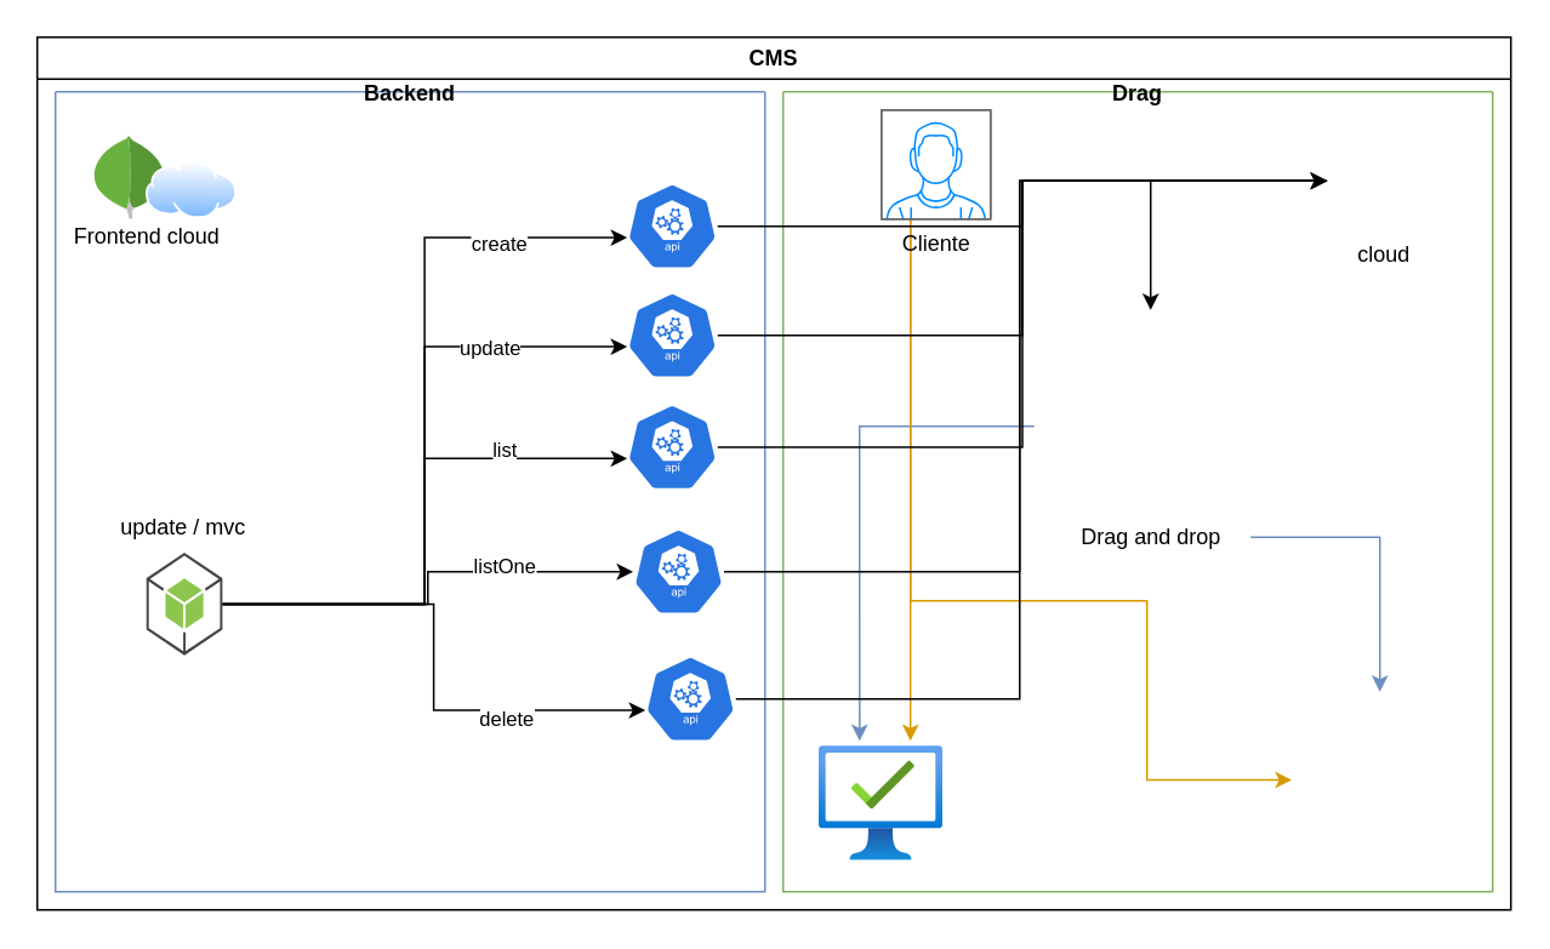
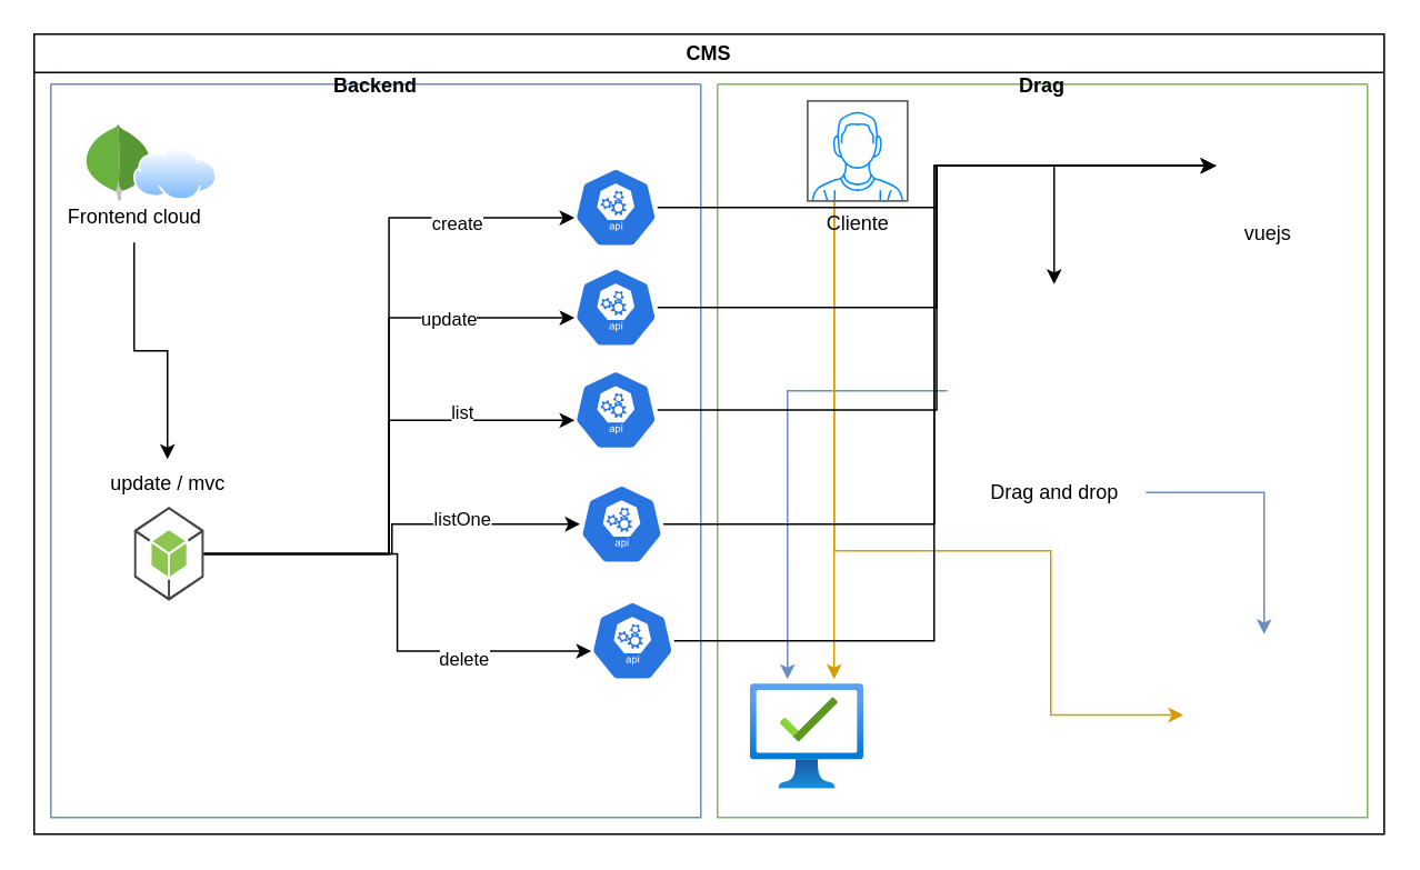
  <mxCell id="0" />
  <mxCell id="1" parent="0" />
  <mxCell id="2" value="Backend" style="swimlane;startSize=0;fillColor=#dae8fc;strokeColor=#6c8ebf;" vertex="1" parent="1"><mxGeometry x="30" y="50" width="390" height="440" as="geometry"><mxRectangle x="70" y="140" width="50" height="40" as="alternateBounds" /></mxGeometry></mxCell>
  <mxCell id="3" value="" style="dashed=0;outlineConnect=0;html=1;align=center;labelPosition=center;verticalLabelPosition=bottom;verticalAlign=top;shape=mxgraph.weblogos.mongodb" vertex="1" parent="2"><mxGeometry x="20" y="23.8" width="41.2" height="46.2" as="geometry" /></mxCell>
  <mxCell id="4" value="" style="aspect=fixed;perimeter=ellipsePerimeter;html=1;align=center;shadow=0;dashed=0;spacingTop=3;image;image=img/lib/active_directory/internet_cloud.svg;" vertex="1" parent="2"><mxGeometry x="50" y="38.5" width="50" height="31.5" as="geometry" /></mxCell>
  <mxCell id="5" style="edgeStyle=orthogonalEdgeStyle;rounded=0;orthogonalLoop=1;jettySize=auto;html=1;entryX=0.005;entryY=0.63;entryDx=0;entryDy=0;entryPerimeter=0;exitX=1;exitY=0.5;exitDx=0;exitDy=0;exitPerimeter=0;" edge="1" parent="2" source="15" target="16"><mxGeometry relative="1" as="geometry" /></mxCell>
  <mxCell id="6" value="create" style="edgeLabel;html=1;align=center;verticalAlign=middle;resizable=0;points=[];" vertex="1" connectable="0" parent="5"><mxGeometry x="0.664" y="-3" relative="1" as="geometry"><mxPoint as="offset" /></mxGeometry></mxCell>
  <mxCell id="7" style="edgeStyle=orthogonalEdgeStyle;rounded=0;orthogonalLoop=1;jettySize=auto;html=1;entryX=0.005;entryY=0.63;entryDx=0;entryDy=0;entryPerimeter=0;" edge="1" parent="2" source="15" target="17"><mxGeometry relative="1" as="geometry" /></mxCell>
  <mxCell id="8" value="update" style="edgeLabel;html=1;align=center;verticalAlign=middle;resizable=0;points=[];" vertex="1" connectable="0" parent="7"><mxGeometry x="0.581" relative="1" as="geometry"><mxPoint as="offset" /></mxGeometry></mxCell>
  <mxCell id="9" style="edgeStyle=orthogonalEdgeStyle;rounded=0;orthogonalLoop=1;jettySize=auto;html=1;entryX=0.005;entryY=0.63;entryDx=0;entryDy=0;entryPerimeter=0;" edge="1" parent="2" source="15" target="18"><mxGeometry relative="1" as="geometry" /></mxCell>
  <mxCell id="10" value="list" style="edgeLabel;html=1;align=center;verticalAlign=middle;resizable=0;points=[];" vertex="1" connectable="0" parent="9"><mxGeometry x="0.555" y="5" relative="1" as="geometry"><mxPoint as="offset" /></mxGeometry></mxCell>
  <mxCell id="11" style="edgeStyle=orthogonalEdgeStyle;rounded=0;orthogonalLoop=1;jettySize=auto;html=1;" edge="1" parent="2" source="15" target="19"><mxGeometry relative="1" as="geometry" /></mxCell>
  <mxCell id="12" value="listOne" style="edgeLabel;html=1;align=center;verticalAlign=middle;resizable=0;points=[];" vertex="1" connectable="0" parent="11"><mxGeometry x="0.421" y="4" relative="1" as="geometry"><mxPoint as="offset" /></mxGeometry></mxCell>
  <mxCell id="13" style="edgeStyle=orthogonalEdgeStyle;rounded=0;orthogonalLoop=1;jettySize=auto;html=1;entryX=0.005;entryY=0.63;entryDx=0;entryDy=0;entryPerimeter=0;" edge="1" parent="2" source="15" target="20"><mxGeometry relative="1" as="geometry" /></mxCell>
  <mxCell id="14" value="delete" style="edgeLabel;html=1;align=center;verticalAlign=middle;resizable=0;points=[];" vertex="1" connectable="0" parent="13"><mxGeometry x="0.469" y="-4" relative="1" as="geometry"><mxPoint as="offset" /></mxGeometry></mxCell>
  <mxCell id="15" value="" style="outlineConnect=0;dashed=0;verticalLabelPosition=bottom;verticalAlign=top;align=center;html=1;shape=mxgraph.aws3.android;fillColor=#8CC64F;gradientColor=none;" vertex="1" parent="2"><mxGeometry x="50" y="253.5" width="41.75" height="56.5" as="geometry" /></mxCell>
  <mxCell id="16" value="" style="sketch=0;html=1;dashed=0;whitespace=wrap;fillColor=#2875E2;strokeColor=#ffffff;points=[[0.005,0.63,0],[0.1,0.2,0],[0.9,0.2,0],[0.5,0,0],[0.995,0.63,0],[0.72,0.99,0],[0.5,1,0],[0.28,0.99,0]];verticalLabelPosition=bottom;align=center;verticalAlign=top;shape=mxgraph.kubernetes.icon;prIcon=api" vertex="1" parent="2"><mxGeometry x="314" y="50" width="50" height="48" as="geometry" /></mxCell>
  <mxCell id="17" value="" style="sketch=0;html=1;dashed=0;whitespace=wrap;fillColor=#2875E2;strokeColor=#ffffff;points=[[0.005,0.63,0],[0.1,0.2,0],[0.9,0.2,0],[0.5,0,0],[0.995,0.63,0],[0.72,0.99,0],[0.5,1,0],[0.28,0.99,0]];verticalLabelPosition=bottom;align=center;verticalAlign=top;shape=mxgraph.kubernetes.icon;prIcon=api" vertex="1" parent="2"><mxGeometry x="314" y="110" width="50" height="48" as="geometry" /></mxCell>
  <mxCell id="18" value="" style="sketch=0;html=1;dashed=0;whitespace=wrap;fillColor=#2875E2;strokeColor=#ffffff;points=[[0.005,0.63,0],[0.1,0.2,0],[0.9,0.2,0],[0.5,0,0],[0.995,0.63,0],[0.72,0.99,0],[0.5,1,0],[0.28,0.99,0]];verticalLabelPosition=bottom;align=center;verticalAlign=top;shape=mxgraph.kubernetes.icon;prIcon=api" vertex="1" parent="2"><mxGeometry x="314" y="171.5" width="50" height="48" as="geometry" /></mxCell>
  <mxCell id="19" value="" style="sketch=0;html=1;dashed=0;whitespace=wrap;fillColor=#2875E2;strokeColor=#ffffff;points=[[0.005,0.63,0],[0.1,0.2,0],[0.9,0.2,0],[0.5,0,0],[0.995,0.63,0],[0.72,0.99,0],[0.5,1,0],[0.28,0.99,0]];verticalLabelPosition=bottom;align=center;verticalAlign=top;shape=mxgraph.kubernetes.icon;prIcon=api" vertex="1" parent="2"><mxGeometry x="317.5" y="240" width="50" height="48" as="geometry" /></mxCell>
  <mxCell id="20" value="" style="sketch=0;html=1;dashed=0;whitespace=wrap;fillColor=#2875E2;strokeColor=#ffffff;points=[[0.005,0.63,0],[0.1,0.2,0],[0.9,0.2,0],[0.5,0,0],[0.995,0.63,0],[0.72,0.99,0],[0.5,1,0],[0.28,0.99,0]];verticalLabelPosition=bottom;align=center;verticalAlign=top;shape=mxgraph.kubernetes.icon;prIcon=api" vertex="1" parent="2"><mxGeometry x="324" y="310" width="50" height="48" as="geometry" /></mxCell>
  <mxCell id="21" value="Drag" style="swimlane;startSize=0;fillColor=#d5e8d4;strokeColor=#82b366;" vertex="1" parent="1"><mxGeometry x="430" y="50" width="390" height="440" as="geometry" /></mxCell>
  <mxCell id="22" style="edgeStyle=orthogonalEdgeStyle;rounded=0;orthogonalLoop=1;jettySize=auto;html=1;" edge="1" parent="21" source="23" target="27"><mxGeometry relative="1" as="geometry" /></mxCell>
  <mxCell id="23" value="" style="shape=image;html=1;verticalAlign=top;verticalLabelPosition=bottom;labelBackgroundColor=#ffffff;imageAspect=0;aspect=fixed;image=https://cdn1.iconfinder.com/data/icons/unicons-line-vol-6/24/vuejs-128.png" vertex="1" parent="21"><mxGeometry x="299" y="20" width="58" height="58" as="geometry" /></mxCell>
  <mxCell id="24" value="" style="shape=image;html=1;verticalAlign=top;verticalLabelPosition=bottom;labelBackgroundColor=#ffffff;imageAspect=0;aspect=fixed;image=https://cdn3.iconfinder.com/data/icons/web-development-and-studio/512/669_drag_mobile_design_ui_ux-128.png" vertex="1" parent="21"><mxGeometry x="279.5" y="330" width="97" height="97" as="geometry" /></mxCell>
  <mxCell id="25" value="" style="aspect=fixed;html=1;points=[];align=center;image;fontSize=12;image=img/lib/azure2/management_governance/Managed_Desktop.svg;" vertex="1" parent="21"><mxGeometry x="20" y="360" width="68" height="63.2" as="geometry" /></mxCell>
  <mxCell id="26" style="edgeStyle=orthogonalEdgeStyle;rounded=0;orthogonalLoop=1;jettySize=auto;html=1;entryX=0.324;entryY=-0.047;entryDx=0;entryDy=0;entryPerimeter=0;fillColor=#dae8fc;strokeColor=#6c8ebf;" edge="1" parent="21" source="27" target="25"><mxGeometry relative="1" as="geometry" /></mxCell>
  <mxCell id="27" value="" style="shape=image;html=1;verticalAlign=top;verticalLabelPosition=bottom;labelBackgroundColor=#ffffff;imageAspect=0;aspect=fixed;image=https://cdn1.iconfinder.com/data/icons/office-icons-17/512/ilustracoes_04-07-128.png" vertex="1" parent="21"><mxGeometry x="138" y="120" width="128" height="128" as="geometry" /></mxCell>
  <mxCell id="28" style="edgeStyle=orthogonalEdgeStyle;rounded=0;orthogonalLoop=1;jettySize=auto;html=1;entryX=0.735;entryY=-0.047;entryDx=0;entryDy=0;entryPerimeter=0;fillColor=#ffe6cc;strokeColor=#d79b00;" edge="1" parent="21" source="30" target="25"><mxGeometry relative="1" as="geometry"><Array as="points"><mxPoint x="70" y="140" /><mxPoint x="70" y="140" /></Array></mxGeometry></mxCell>
  <mxCell id="29" style="edgeStyle=orthogonalEdgeStyle;rounded=0;orthogonalLoop=1;jettySize=auto;html=1;entryX=0;entryY=0.5;entryDx=0;entryDy=0;fillColor=#ffe6cc;strokeColor=#d79b00;" edge="1" parent="21" source="30" target="24"><mxGeometry relative="1" as="geometry"><Array as="points"><mxPoint x="70" y="280" /><mxPoint x="200" y="280" /><mxPoint x="200" y="379" /></Array></mxGeometry></mxCell>
  <mxCell id="30" value="Cliente" style="verticalLabelPosition=bottom;shadow=0;dashed=0;align=center;html=1;verticalAlign=top;strokeWidth=1;shape=mxgraph.mockup.containers.userMale;strokeColor=#666666;strokeColor2=#008cff;" vertex="1" parent="21"><mxGeometry x="54" y="10" width="60" height="60" as="geometry" /></mxCell>
  <mxCell id="31" style="edgeStyle=orthogonalEdgeStyle;rounded=0;orthogonalLoop=1;jettySize=auto;html=1;fillColor=#dae8fc;strokeColor=#6c8ebf;" edge="1" parent="21" source="32" target="24"><mxGeometry relative="1" as="geometry" /></mxCell>
  <mxCell id="32" value="Drag and drop" style="text;html=1;align=center;verticalAlign=middle;resizable=0;points=[];autosize=1;strokeColor=none;fillColor=none;" vertex="1" parent="21"><mxGeometry x="147" y="230" width="110" height="30" as="geometry" /></mxCell>
  <mxCell id="33" value="update / mvc" style="text;html=1;align=center;verticalAlign=middle;resizable=0;points=[];autosize=1;strokeColor=none;fillColor=none;" vertex="1" parent="1"><mxGeometry x="50" y="275" width="100" height="30" as="geometry" /></mxCell>
+ <mxCell id="34" style="edgeStyle=orthogonalEdgeStyle;rounded=0;orthogonalLoop=1;jettySize=auto;html=1;" edge="1" parent="1" source="35" target="33"><mxGeometry relative="1" as="geometry" /></mxCell>
  <mxCell id="35" value="Frontend cloud" style="text;html=1;align=center;verticalAlign=middle;resizable=0;points=[];autosize=1;strokeColor=none;fillColor=none;" vertex="1" parent="1"><mxGeometry x="25" y="115" width="110" height="30" as="geometry" /></mxCell>
- <mxCell id="36" value="cloud" style="text;html=1;align=center;verticalAlign=middle;resizable=0;points=[];autosize=1;strokeColor=none;fillColor=none;" vertex="1" parent="1"><mxGeometry x="735" y="125" width="50" height="30" as="geometry" /></mxCell>
+ <mxCell id="36" value="vuejs" style="text;html=1;align=center;verticalAlign=middle;resizable=0;points=[];autosize=1;strokeColor=none;fillColor=none;" vertex="1" parent="1"><mxGeometry x="735" y="125" width="50" height="30" as="geometry" /></mxCell>
  <mxCell id="37" style="edgeStyle=orthogonalEdgeStyle;rounded=0;orthogonalLoop=1;jettySize=auto;html=1;" edge="1" parent="1" source="16" target="23"><mxGeometry relative="1" as="geometry" /></mxCell>
  <mxCell id="38" style="edgeStyle=orthogonalEdgeStyle;rounded=0;orthogonalLoop=1;jettySize=auto;html=1;entryX=0;entryY=0.5;entryDx=0;entryDy=0;" edge="1" parent="1" source="17" target="23"><mxGeometry relative="1" as="geometry" /></mxCell>
  <mxCell id="39" style="edgeStyle=orthogonalEdgeStyle;rounded=0;orthogonalLoop=1;jettySize=auto;html=1;entryX=0;entryY=0.5;entryDx=0;entryDy=0;" edge="1" parent="1" source="18" target="23"><mxGeometry relative="1" as="geometry" /></mxCell>
  <mxCell id="40" style="edgeStyle=orthogonalEdgeStyle;rounded=0;orthogonalLoop=1;jettySize=auto;html=1;entryX=0;entryY=0.5;entryDx=0;entryDy=0;" edge="1" parent="1" source="19" target="23"><mxGeometry relative="1" as="geometry"><Array as="points"><mxPoint x="560" y="314" /><mxPoint x="560" y="99" /></Array></mxGeometry></mxCell>
  <mxCell id="41" style="edgeStyle=orthogonalEdgeStyle;rounded=0;orthogonalLoop=1;jettySize=auto;html=1;entryX=0;entryY=0.5;entryDx=0;entryDy=0;" edge="1" parent="1" source="20" target="23"><mxGeometry relative="1" as="geometry"><Array as="points"><mxPoint x="560" y="384" /><mxPoint x="560" y="99" /></Array></mxGeometry></mxCell>
  <mxCell id="42" value="CMS" style="swimlane;whiteSpace=wrap;html=1;" vertex="1" parent="1"><mxGeometry x="20" y="20" width="810" height="480" as="geometry" /></mxCell>
